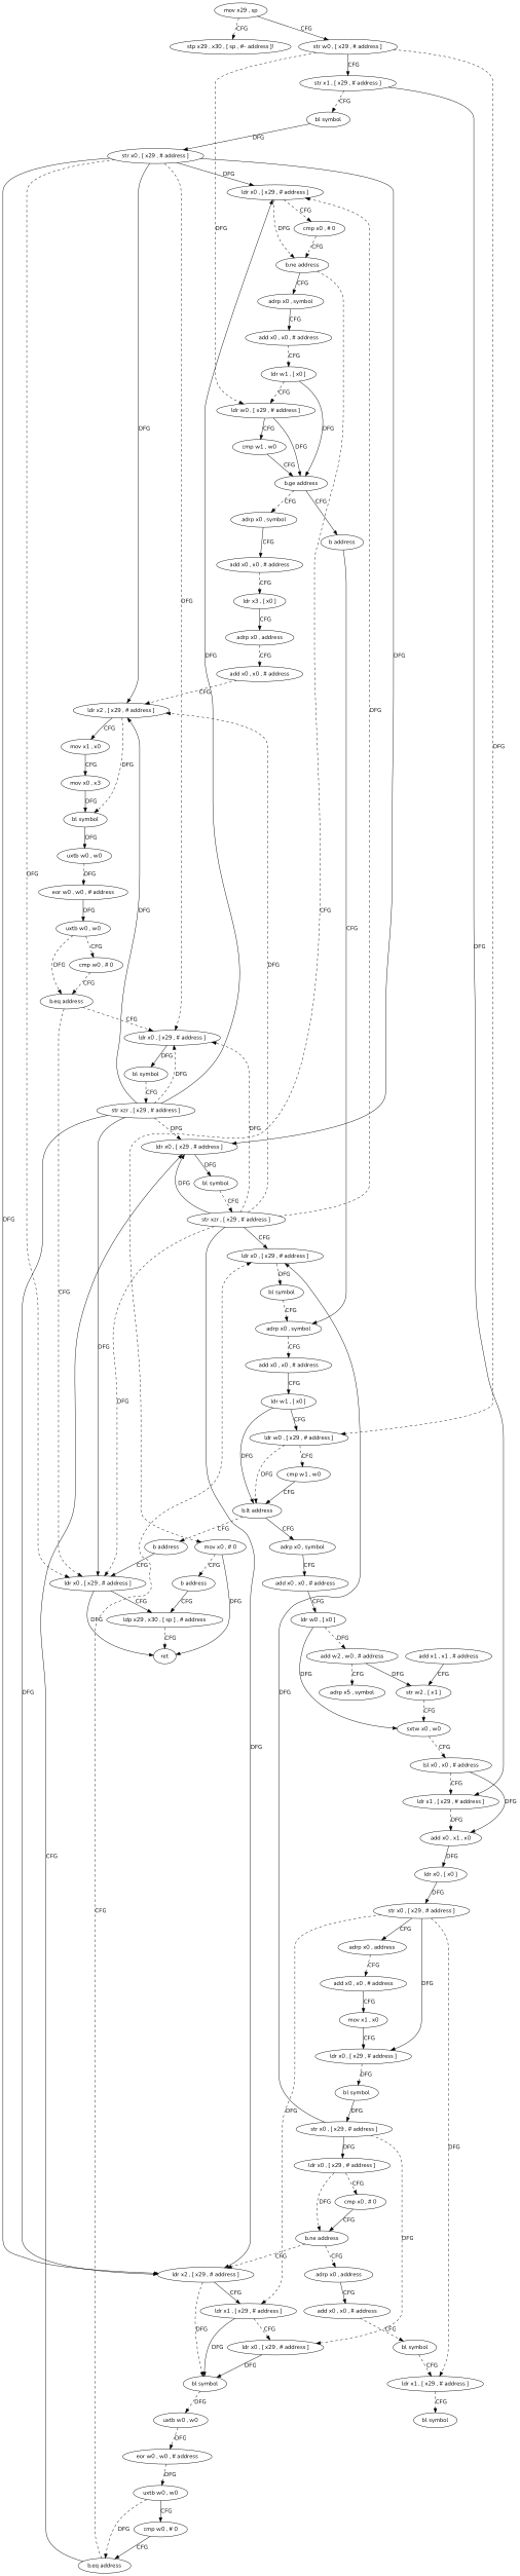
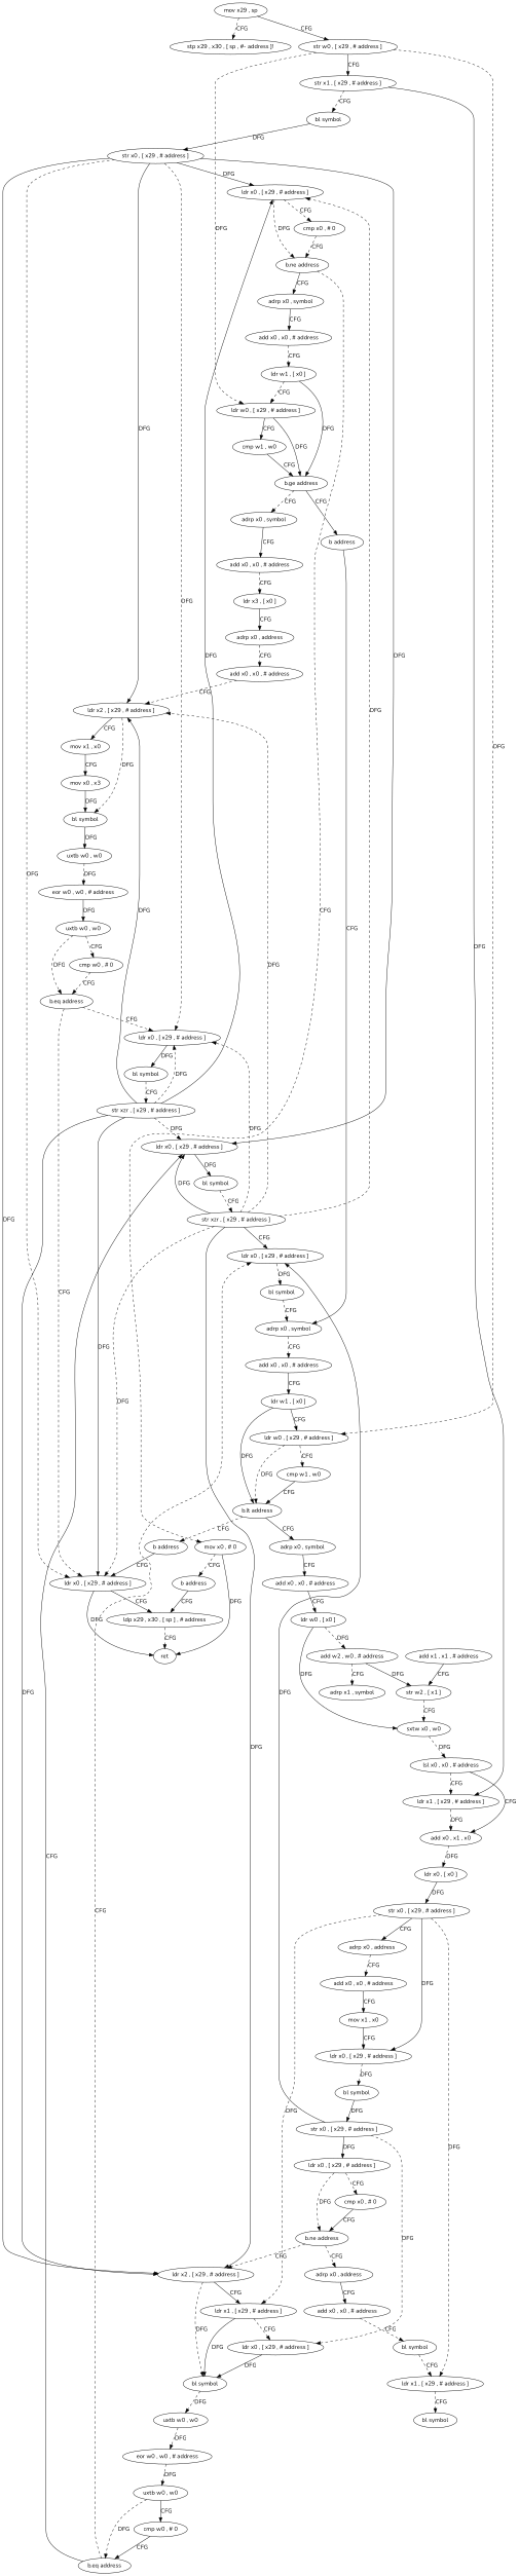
  digraph {
    fontname=Nunito
    node [fontname=Nunito]
    edge [fontname=Nunito style=dashed]
    n1 [label="stp x29 , x30 , [ sp , #- address ]!"]
    n2 [label="mov x29 , sp"]
    n3 [label="str w0 , [ x29 , # address ]"]
    n4 [label="str x1 , [ x29 , # address ]"]
    n5 [label="ldr w0 , [ x29 , # address ]"]
    n6 [label="ldr w0 , [ x29 , # address ]"]
    n7 [label="bl symbol"]
    n8 [label="ldr x1 , [ x29 , # address ]"]
    n9 [label="b.ge address"]
    n10 [label="cmp w1 , w0"]
    n11 [label="b.lt address"]
    n12 [label="cmp w1 , w0"]
    n13 [label="str x0 , [ x29 , # address ]"]
    n14 [label="add x0 , x1 , x0"]
    n15 [label="ldr x0 , [ x29 , # address ]"]
    n16 [label="ldr x2 , [ x29 , # address ]"]
    n17 [label="ldr x0 , [ x29 , # address ]"]
    n18 [label="ldr x0 , [ x29 , # address ]"]
    n19 [label="ldr x2 , [ x29 , # address ]"]
    n20 [label="ldr x0 , [ x29 , # address ]"]
    n21 [label="cmp x0 , # 0"]
    n22 [label="b.ne address"]
    n23 [label="mov x1 , x0"]
    n24 [label="bl symbol"]
    n25 [label=ret]
    n26 [label="ldp x29 , x30 , [ sp ] , # address"]
    n27 [label="bl symbol"]
    n28 [label="ldr x1 , [ x29 , # address ]"]
    n29 [label="bl symbol"]
    n30 [label="bl symbol"]
    n31 [label="adrp x0 , symbol"]
    n32 [label="mov x0 , # 0"]
    n33 [label="add x0 , x0 , # address"]
    n34 [label="b address"]
    n35 [label="ldr w1 , [ x0 ]"]
    n36 [label="adrp x0 , symbol"]
    n37 [label="b address"]
    n38 [label="add x0 , x0 , # address"]
    n39 [label="adrp x0 , symbol"]
    n40 [label="ldr x3 , [ x0 ]"]
    n41 [label="add x0 , x0 , # address"]
    n42 [label="adrp x0 , address"]
    n43 [label="add x0 , x0 , # address"]
    n44 [label="mov x0 , x3"]
    n45 [label="uxtb w0 , w0"]
    n46 [label="eor w0 , w0 , # address"]
    n47 [label="uxtb w0 , w0"]
    n48 [label="cmp w0 , # 0"]
    n49 [label="b.eq address"]
    n50 [label="str xzr , [ x29 , # address ]"]
    n51 [label="ldr w1 , [ x0 ]"]
    n52 [label="adrp x0 , symbol"]
    n53 [label="b address"]
    n54 [label="add x0 , x0 , # address"]
    n55 [label="ldr w0 , [ x0 ]"]
    n56 [label="add w2 , w0 , # address"]
    n57 [label="sxtw x0 , w0"]
-   n58 [label="adrp x5 , symbol"]
+   n58 [label="adrp x1 , symbol"]
    n59 [label="str w2 , [ x1 ]"]
    n60 [label="lsl x0 , x0 , # address"]
    n61 [label="add x1 , x1 , # address"]
    n62 [label="ldr x0 , [ x0 ]"]
    n63 [label="str x0 , [ x29 , # address ]"]
    n64 [label="adrp x0 , address"]
    n65 [label="ldr x0 , [ x29 , # address ]"]
    n66 [label="ldr x1 , [ x29 , # address ]"]
    n67 [label="add x0 , x0 , # address"]
    n68 [label="bl symbol"]
    n69 [label="ldr x0 , [ x29 , # address ]"]
    n70 [label="bl symbol"]
    n71 [label="mov x1 , x0"]
    n72 [label="str x0 , [ x29 , # address ]"]
    n73 [label="ldr x0 , [ x29 , # address ]"]
    n74 [label="ldr x0 , [ x29 , # address ]"]
    n75 [label="cmp x0 , # 0"]
    n76 [label="b.ne address"]
    n77 [label="bl symbol"]
    n78 [label="adrp x0 , address"]
    n79 [label="add x0 , x0 , # address"]
    n80 [label="uxtb w0 , w0"]
    n81 [label="bl symbol"]
    n82 [label="eor w0 , w0 , # address"]
    n83 [label="uxtb w0 , w0"]
    n84 [label="cmp w0 , # 0"]
    n85 [label="b.eq address"]
    n86 [label="str xzr , [ x29 , # address ]"]
    n2 -> n1 [label=CFG]
    n2 -> n3 [label=CFG style=solid]
    n3 -> n4 [label=CFG style=solid]
    n3 -> n5 [label=DFG]
    n3 -> n6 [label=DFG]
    n4 -> n7 [label=CFG]
    n4 -> n8 [label=DFG style=solid]
    n5 -> n9 [label=DFG style=solid]
    n5 -> n10 [label=CFG style=solid]
    n6 -> n11 [label=DFG]
    n6 -> n12 [label=CFG]
    n7 -> n13 [label=DFG style=solid]
    n8 -> n14 [label=DFG]
    n9 -> n36 [label=CFG]
    n9 -> n37 [label=CFG style=solid]
    n10 -> n9 [label=CFG style=solid]
    n11 -> n52 [label=CFG style=solid]
    n11 -> n53 [label=CFG]
    n12 -> n11 [label=CFG style=solid]
    n13 -> n15 [label=DFG style=solid]
    n13 -> n16 [label=DFG style=solid]
    n13 -> n17 [label=DFG]
    n13 -> n18 [label=DFG]
    n13 -> n19 [label=DFG style=solid]
    n13 -> n20 [label=DFG style=solid]
-   n14 -> n62 [label=DFG style=solid]
+   n14 -> n62 [label=DFG]
    n15 -> n21 [label=CFG]
    n15 -> n22 [label=DFG]
    n16 -> n23 [label=CFG style=solid]
    n16 -> n24 [label=DFG]
    n17 -> n25 [label=DFG style=solid]
    n17 -> n26 [label=CFG style=solid]
    n18 -> n27 [label=DFG style=solid]
    n19 -> n28 [label=CFG style=solid]
    n19 -> n29 [label=DFG]
    n20 -> n30 [label=DFG style=solid]
    n21 -> n22 [label=CFG]
    n22 -> n31 [label=CFG style=solid]
    n22 -> n32 [label=CFG]
    n23 -> n44 [label=CFG style=solid]
    n24 -> n45 [label=DFG style=solid]
    n26 -> n25 [label=CFG]
    n27 -> n50 [label=CFG]
    n28 -> n29 [label=DFG style=solid]
    n28 -> n69 [label=CFG]
    n29 -> n80 [label=DFG]
    n30 -> n86 [label=CFG]
    n31 -> n33 [label=CFG style=solid]
    n32 -> n25 [label=DFG style=solid]
    n32 -> n34 [label=CFG]
    n33 -> n35 [label=CFG]
    n34 -> n26 [label=CFG style=solid]
    n35 -> n5 [label=CFG]
    n35 -> n9 [label=DFG style=solid]
    n36 -> n38 [label=CFG style=solid]
    n37 -> n39 [label=CFG style=solid]
    n38 -> n40 [label=CFG]
    n39 -> n41 [label=CFG]
    n40 -> n42 [label=CFG style=solid]
    n41 -> n51 [label=CFG style=solid]
    n42 -> n43 [label=CFG]
    n43 -> n16 [label=CFG]
    n44 -> n24 [label=DFG style=solid]
    n45 -> n46 [label=DFG]
    n46 -> n47 [label=DFG style=solid]
    n47 -> n48 [label=CFG]
    n47 -> n49 [label=DFG]
    n48 -> n49 [label=CFG]
    n49 -> n17 [label=CFG]
    n49 -> n18 [label=CFG]
    n50 -> n15 [label=DFG style=solid]
    n50 -> n16 [label=DFG style=solid]
    n50 -> n17 [label=DFG style=solid]
    n50 -> n18 [label=DFG]
    n50 -> n19 [label=DFG style=solid]
    n50 -> n20 [label=DFG]
    n51 -> n6 [label=CFG style=solid]
    n51 -> n11 [label=DFG style=solid]
    n52 -> n54 [label=CFG style=solid]
    n53 -> n17 [label=CFG style=solid]
    n54 -> n55 [label=CFG style=solid]
    n55 -> n56 [label=DFG]
    n55 -> n57 [label=DFG style=solid]
    n56 -> n58 [label=CFG]
    n56 -> n59 [label=DFG style=solid]
-   n57 -> n60 [label=CFG]
+   n57 -> n60 [label=DFG]
    n59 -> n57 [label=CFG]
    n60 -> n8 [label=CFG]
-   n60 -> n14 [label=DFG style=solid]
+   n60 -> n14 [label=CFG style=solid]
    n61 -> n59 [label=CFG style=solid]
    n62 -> n63 [label=DFG style=solid]
    n63 -> n28 [label=DFG]
    n63 -> n64 [label=CFG style=solid]
    n63 -> n65 [label=DFG style=solid]
    n63 -> n66 [label=DFG]
    n64 -> n67 [label=CFG]
    n65 -> n68 [label=DFG]
    n66 -> n70 [label=CFG]
    n67 -> n71 [label=CFG style=solid]
    n68 -> n72 [label=DFG style=solid]
    n69 -> n29 [label=DFG style=solid]
    n71 -> n65 [label=CFG style=solid]
    n72 -> n69 [label=DFG]
    n72 -> n73 [label=DFG style=solid]
    n72 -> n74 [label=DFG style=solid]
    n73 -> n75 [label=CFG]
    n73 -> n76 [label=DFG]
    n74 -> n77 [label=DFG]
    n75 -> n76 [label=CFG style=solid]
    n76 -> n19 [label=CFG]
    n76 -> n78 [label=CFG]
    n77 -> n39 [label=CFG]
    n78 -> n79 [label=CFG style=solid]
    n79 -> n81 [label=CFG]
    n80 -> n82 [label=DFG]
    n81 -> n66 [label=CFG]
    n82 -> n83 [label=DFG]
    n83 -> n84 [label=CFG style=solid]
    n83 -> n85 [label=DFG]
    n84 -> n85 [label=CFG style=solid]
    n85 -> n20 [label=CFG style=solid]
    n85 -> n74 [label=CFG]
    n86 -> n15 [label=DFG]
    n86 -> n16 [label=DFG]
    n86 -> n17 [label=DFG]
    n86 -> n18 [label=DFG]
    n86 -> n19 [label=DFG style=solid]
    n86 -> n20 [label=DFG style=solid]
    n86 -> n74 [label=CFG style=solid]
  }
